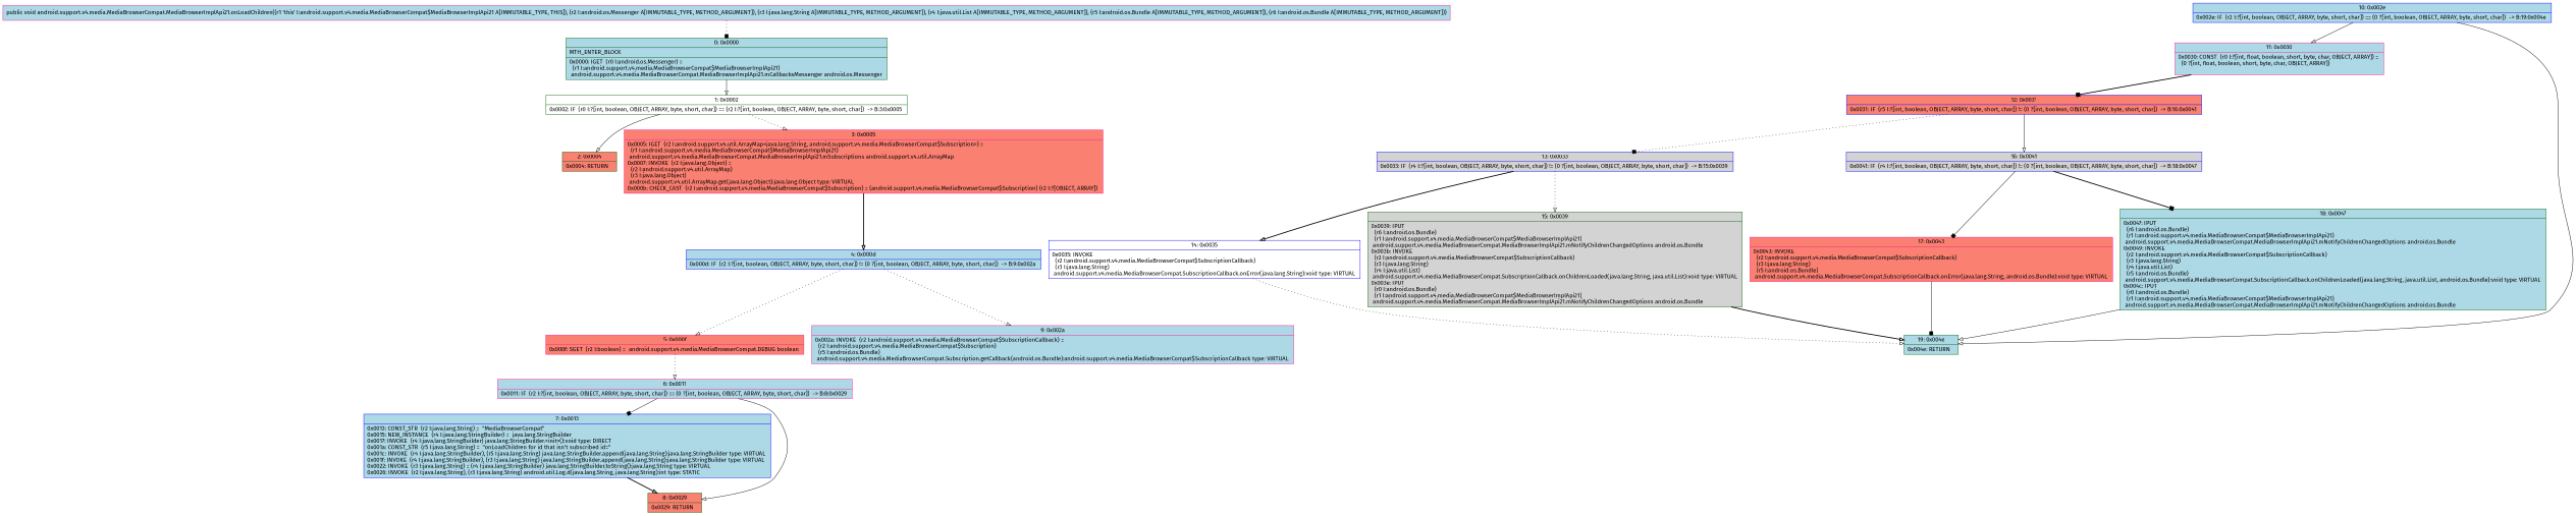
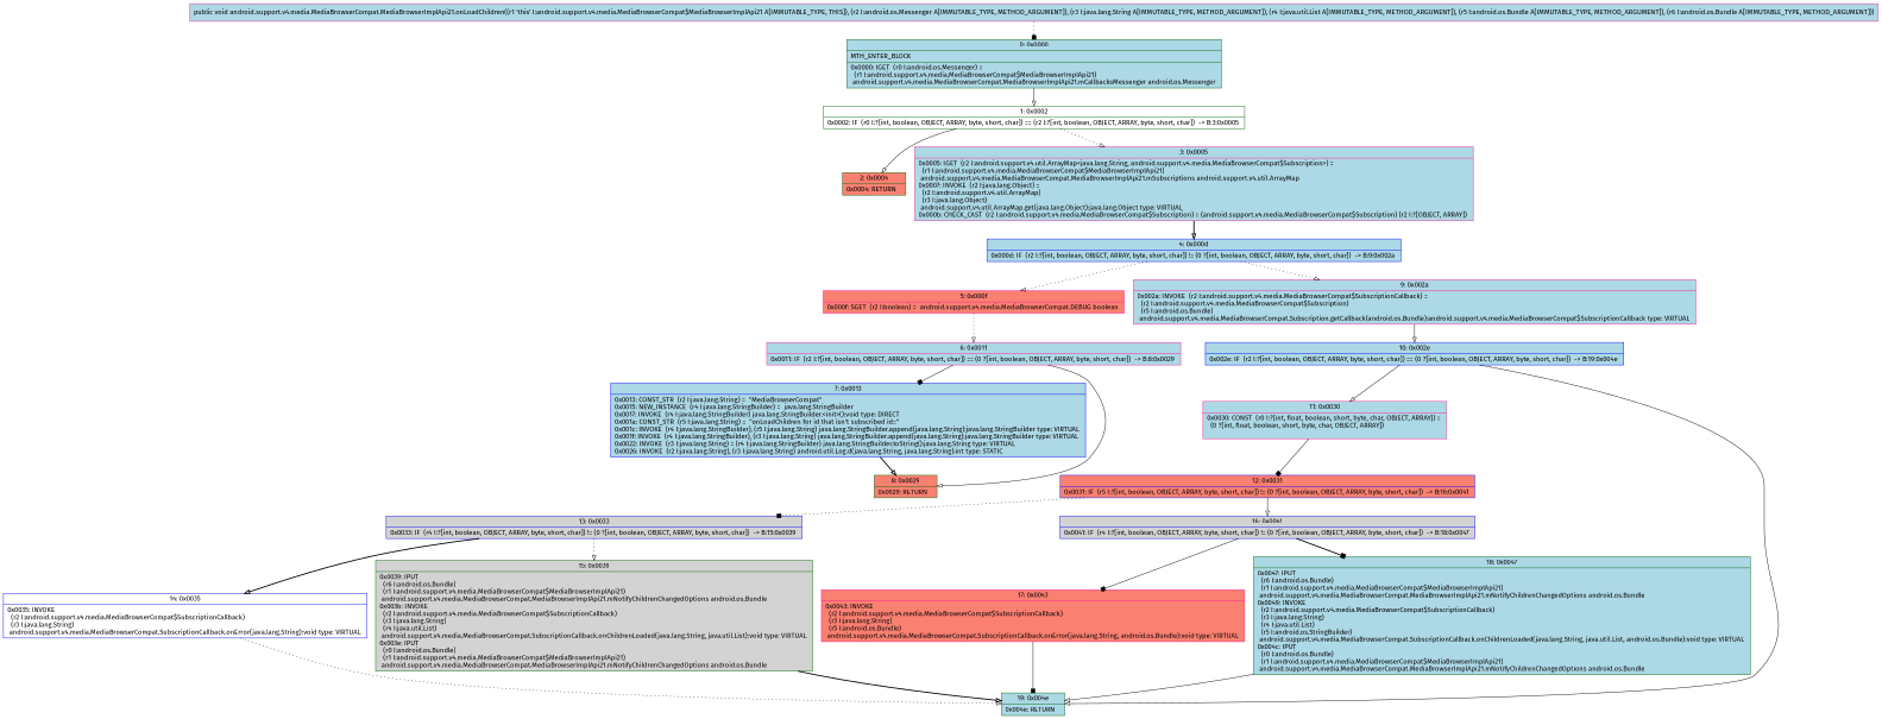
  digraph {
    fontname="Fira Sans"
    node [color=darkgreen fillcolor=lightblue fontname="Fira Sans" shape=record style=filled]
    edge [arrowhead=onormal fontname="Fira Sans" style=solid]
    n1 [label="{0\:\ 0x0000|MTH_ENTER_BLOCK\l|0x0000: IGET  (r0 I:android.os.Messenger) = \l  (r1 I:android.support.v4.media.MediaBrowserCompat$MediaBrowserImplApi21)\l android.support.v4.media.MediaBrowserCompat.MediaBrowserImplApi21.mCallbacksMessenger android.os.Messenger \l}"]
    n2 [fillcolor=white label="{1\:\ 0x0002|0x0002: IF  (r0 I:?[int, boolean, OBJECT, ARRAY, byte, short, char]) == (r2 I:?[int, boolean, OBJECT, ARRAY, byte, short, char])  \-\> B:3:0x0005 \l}"]
    n3 [fillcolor=salmon label="{2\:\ 0x0004|0x0004: RETURN   \l}"]
-   n4 [color=deeppink fillcolor=salmon label="{3\:\ 0x0005|0x0005: IGET  (r2 I:android.support.v4.util.ArrayMap\<java.lang.String, android.support.v4.media.MediaBrowserCompat$Subscription\>) = \l  (r1 I:android.support.v4.media.MediaBrowserCompat$MediaBrowserImplApi21)\l android.support.v4.media.MediaBrowserCompat.MediaBrowserImplApi21.mSubscriptions android.support.v4.util.ArrayMap \l0x0007: INVOKE  (r2 I:java.lang.Object) = \l  (r2 I:android.support.v4.util.ArrayMap)\l  (r3 I:java.lang.Object)\l android.support.v4.util.ArrayMap.get(java.lang.Object):java.lang.Object type: VIRTUAL \l0x000b: CHECK_CAST  (r2 I:android.support.v4.media.MediaBrowserCompat$Subscription) = (android.support.v4.media.MediaBrowserCompat$Subscription) (r2 I:?[OBJECT, ARRAY]) \l}"]
+   n4 [color=deeppink label="{3\:\ 0x0005|0x0005: IGET  (r2 I:android.support.v4.util.ArrayMap\<java.lang.String, android.support.v4.media.MediaBrowserCompat$Subscription\>) = \l  (r1 I:android.support.v4.media.MediaBrowserCompat$MediaBrowserImplApi21)\l android.support.v4.media.MediaBrowserCompat.MediaBrowserImplApi21.mSubscriptions android.support.v4.util.ArrayMap \l0x0007: INVOKE  (r2 I:java.lang.Object) = \l  (r2 I:android.support.v4.util.ArrayMap)\l  (r3 I:java.lang.Object)\l android.support.v4.util.ArrayMap.get(java.lang.Object):java.lang.Object type: VIRTUAL \l0x000b: CHECK_CAST  (r2 I:android.support.v4.media.MediaBrowserCompat$Subscription) = (android.support.v4.media.MediaBrowserCompat$Subscription) (r2 I:?[OBJECT, ARRAY]) \l}"]
    n5 [color=blue label="{4\:\ 0x000d|0x000d: IF  (r2 I:?[int, boolean, OBJECT, ARRAY, byte, short, char]) != (0 ?[int, boolean, OBJECT, ARRAY, byte, short, char])  \-\> B:9:0x002a \l}"]
    n6 [color=deeppink fillcolor=salmon label="{5\:\ 0x000f|0x000f: SGET  (r2 I:boolean) =  android.support.v4.media.MediaBrowserCompat.DEBUG boolean \l}"]
    n7 [color=deeppink label="{9\:\ 0x002a|0x002a: INVOKE  (r2 I:android.support.v4.media.MediaBrowserCompat$SubscriptionCallback) = \l  (r2 I:android.support.v4.media.MediaBrowserCompat$Subscription)\l  (r5 I:android.os.Bundle)\l android.support.v4.media.MediaBrowserCompat.Subscription.getCallback(android.os.Bundle):android.support.v4.media.MediaBrowserCompat$SubscriptionCallback type: VIRTUAL \l}"]
    n8 [color=deeppink label="{6\:\ 0x0011|0x0011: IF  (r2 I:?[int, boolean, OBJECT, ARRAY, byte, short, char]) == (0 ?[int, boolean, OBJECT, ARRAY, byte, short, char])  \-\> B:8:0x0029 \l}"]
    n9 [color=blue label="{10\:\ 0x002e|0x002e: IF  (r2 I:?[int, boolean, OBJECT, ARRAY, byte, short, char]) == (0 ?[int, boolean, OBJECT, ARRAY, byte, short, char])  \-\> B:19:0x004e \l}"]
    n10 [color=blue label="{7\:\ 0x0013|0x0013: CONST_STR  (r2 I:java.lang.String) =  \"MediaBrowserCompat\" \l0x0015: NEW_INSTANCE  (r4 I:java.lang.StringBuilder) =  java.lang.StringBuilder \l0x0017: INVOKE  (r4 I:java.lang.StringBuilder) java.lang.StringBuilder.\<init\>():void type: DIRECT \l0x001a: CONST_STR  (r5 I:java.lang.String) =  \"onLoadChildren for id that isn't subscribed id=\" \l0x001c: INVOKE  (r4 I:java.lang.StringBuilder), (r5 I:java.lang.String) java.lang.StringBuilder.append(java.lang.String):java.lang.StringBuilder type: VIRTUAL \l0x001f: INVOKE  (r4 I:java.lang.StringBuilder), (r3 I:java.lang.String) java.lang.StringBuilder.append(java.lang.String):java.lang.StringBuilder type: VIRTUAL \l0x0022: INVOKE  (r3 I:java.lang.String) = (r4 I:java.lang.StringBuilder) java.lang.StringBuilder.toString():java.lang.String type: VIRTUAL \l0x0026: INVOKE  (r2 I:java.lang.String), (r3 I:java.lang.String) android.util.Log.d(java.lang.String, java.lang.String):int type: STATIC \l}"]
    n11 [fillcolor=salmon label="{8\:\ 0x0029|0x0029: RETURN   \l}"]
    n12 [color=deeppink label="{11\:\ 0x0030|0x0030: CONST  (r0 I:?[int, float, boolean, short, byte, char, OBJECT, ARRAY]) = \l  (0 ?[int, float, boolean, short, byte, char, OBJECT, ARRAY])\l \l}"]
    n13 [label="{19\:\ 0x004e|0x004e: RETURN   \l}"]
    n14 [color=blue fillcolor=salmon label="{12\:\ 0x0031|0x0031: IF  (r5 I:?[int, boolean, OBJECT, ARRAY, byte, short, char]) != (0 ?[int, boolean, OBJECT, ARRAY, byte, short, char])  \-\> B:16:0x0041 \l}"]
    n15 [color=blue fillcolor=lightgrey label="{13\:\ 0x0033|0x0033: IF  (r4 I:?[int, boolean, OBJECT, ARRAY, byte, short, char]) != (0 ?[int, boolean, OBJECT, ARRAY, byte, short, char])  \-\> B:15:0x0039 \l}"]
    n16 [color=blue fillcolor=lightgrey label="{16\:\ 0x0041|0x0041: IF  (r4 I:?[int, boolean, OBJECT, ARRAY, byte, short, char]) != (0 ?[int, boolean, OBJECT, ARRAY, byte, short, char])  \-\> B:18:0x0047 \l}"]
    n17 [color=blue fillcolor=white label="{14\:\ 0x0035|0x0035: INVOKE  \l  (r2 I:android.support.v4.media.MediaBrowserCompat$SubscriptionCallback)\l  (r3 I:java.lang.String)\l android.support.v4.media.MediaBrowserCompat.SubscriptionCallback.onError(java.lang.String):void type: VIRTUAL \l}"]
    n18 [fillcolor=lightgrey label="{15\:\ 0x0039|0x0039: IPUT  \l  (r6 I:android.os.Bundle)\l  (r1 I:android.support.v4.media.MediaBrowserCompat$MediaBrowserImplApi21)\l android.support.v4.media.MediaBrowserCompat.MediaBrowserImplApi21.mNotifyChildrenChangedOptions android.os.Bundle \l0x003b: INVOKE  \l  (r2 I:android.support.v4.media.MediaBrowserCompat$SubscriptionCallback)\l  (r3 I:java.lang.String)\l  (r4 I:java.util.List)\l android.support.v4.media.MediaBrowserCompat.SubscriptionCallback.onChildrenLoaded(java.lang.String, java.util.List):void type: VIRTUAL \l0x003e: IPUT  \l  (r0 I:android.os.Bundle)\l  (r1 I:android.support.v4.media.MediaBrowserCompat$MediaBrowserImplApi21)\l android.support.v4.media.MediaBrowserCompat.MediaBrowserImplApi21.mNotifyChildrenChangedOptions android.os.Bundle \l}"]
    n19 [color=deeppink fillcolor=salmon label="{17\:\ 0x0043|0x0043: INVOKE  \l  (r2 I:android.support.v4.media.MediaBrowserCompat$SubscriptionCallback)\l  (r3 I:java.lang.String)\l  (r5 I:android.os.Bundle)\l android.support.v4.media.MediaBrowserCompat.SubscriptionCallback.onError(java.lang.String, android.os.Bundle):void type: VIRTUAL \l}"]
-   n20 [label="{18\:\ 0x0047|0x0047: IPUT  \l  (r6 I:android.os.Bundle)\l  (r1 I:android.support.v4.media.MediaBrowserCompat$MediaBrowserImplApi21)\l android.support.v4.media.MediaBrowserCompat.MediaBrowserImplApi21.mNotifyChildrenChangedOptions android.os.Bundle \l0x0049: INVOKE  \l  (r2 I:android.support.v4.media.MediaBrowserCompat$SubscriptionCallback)\l  (r3 I:java.lang.String)\l  (r4 I:java.util.List)\l  (r5 I:android.os.Bundle)\l android.support.v4.media.MediaBrowserCompat.SubscriptionCallback.onChildrenLoaded(java.lang.String, java.util.List, android.os.Bundle):void type: VIRTUAL \l0x004c: IPUT  \l  (r0 I:android.os.Bundle)\l  (r1 I:android.support.v4.media.MediaBrowserCompat$MediaBrowserImplApi21)\l android.support.v4.media.MediaBrowserCompat.MediaBrowserImplApi21.mNotifyChildrenChangedOptions android.os.Bundle \l}"]
+   n20 [label="{18\:\ 0x0047|0x0047: IPUT  \l  (r6 I:android.os.Bundle)\l  (r1 I:android.support.v4.media.MediaBrowserCompat$MediaBrowserImplApi21)\l android.support.v4.media.MediaBrowserCompat.MediaBrowserImplApi21.mNotifyChildrenChangedOptions android.os.Bundle \l0x0049: INVOKE  \l  (r2 I:android.support.v4.media.MediaBrowserCompat$SubscriptionCallback)\l  (r3 I:java.lang.String)\l  (r4 I:java.util.List)\l  (r5 I:android.os.StringBuilder)\l android.support.v4.media.MediaBrowserCompat.SubscriptionCallback.onChildrenLoaded(java.lang.String, java.util.List, android.os.Bundle):void type: VIRTUAL \l0x004c: IPUT  \l  (r0 I:android.os.Bundle)\l  (r1 I:android.support.v4.media.MediaBrowserCompat$MediaBrowserImplApi21)\l android.support.v4.media.MediaBrowserCompat.MediaBrowserImplApi21.mNotifyChildrenChangedOptions android.os.Bundle \l}"]
    n21 [color=deeppink label="{public void android.support.v4.media.MediaBrowserCompat.MediaBrowserImplApi21.onLoadChildren((r1 'this' I:android.support.v4.media.MediaBrowserCompat$MediaBrowserImplApi21 A[IMMUTABLE_TYPE, THIS]), (r2 I:android.os.Messenger A[IMMUTABLE_TYPE, METHOD_ARGUMENT]), (r3 I:java.lang.String A[IMMUTABLE_TYPE, METHOD_ARGUMENT]), (r4 I:java.util.List A[IMMUTABLE_TYPE, METHOD_ARGUMENT]), (r5 I:android.os.Bundle A[IMMUTABLE_TYPE, METHOD_ARGUMENT]), (r6 I:android.os.Bundle A[IMMUTABLE_TYPE, METHOD_ARGUMENT])) }"]
    n1 -> n2
    n2 -> n3
    n2 -> n4 [style=dotted]
    n4 -> n5 [style=bold]
    n5 -> n6 [style=dotted]
    n5 -> n7 [style=dotted]
    n6 -> n8 [style=dotted]
+   n7 -> n9
    n8 -> n10 [arrowhead=box]
    n8 -> n11
    n9 -> n12
    n9 -> n13
    n10 -> n11 [style=bold]
-   n12 -> n14 [arrowhead=box style=bold]
+   n12 -> n14 [arrowhead=box]
    n14 -> n15 [arrowhead=box style=dotted]
    n14 -> n16
    n15 -> n17 [style=bold]
    n15 -> n18 [style=dotted]
    n16 -> n19 [arrowhead=box]
    n16 -> n20 [arrowhead=box style=bold]
    n17 -> n13 [style=dotted]
    n18 -> n13 [style=bold]
    n19 -> n13 [arrowhead=box]
    n20 -> n13
    n21 -> n1 [arrowhead=box style=dotted]
  }
